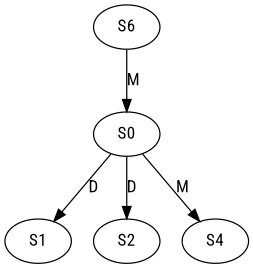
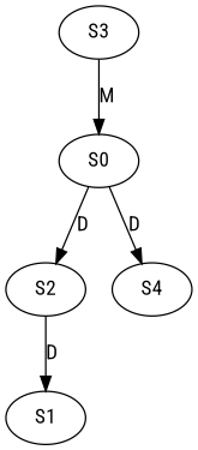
  strict digraph {
    fontname="Roboto Condensed"
    node [fontname="Roboto Condensed"]
    edge [fontname="Roboto Condensed"]
    S0
    S1
    S2
    S4
-   S3 [label=S6]
-   S0 -> S1 [label=D]
+   S3
+   S2 -> S1 [label=D]
    S0 -> S2 [label=D]
-   S0 -> S4 [label=M]
+   S0 -> S4 [label=D]
    S3 -> S0 [label=M]
  }
